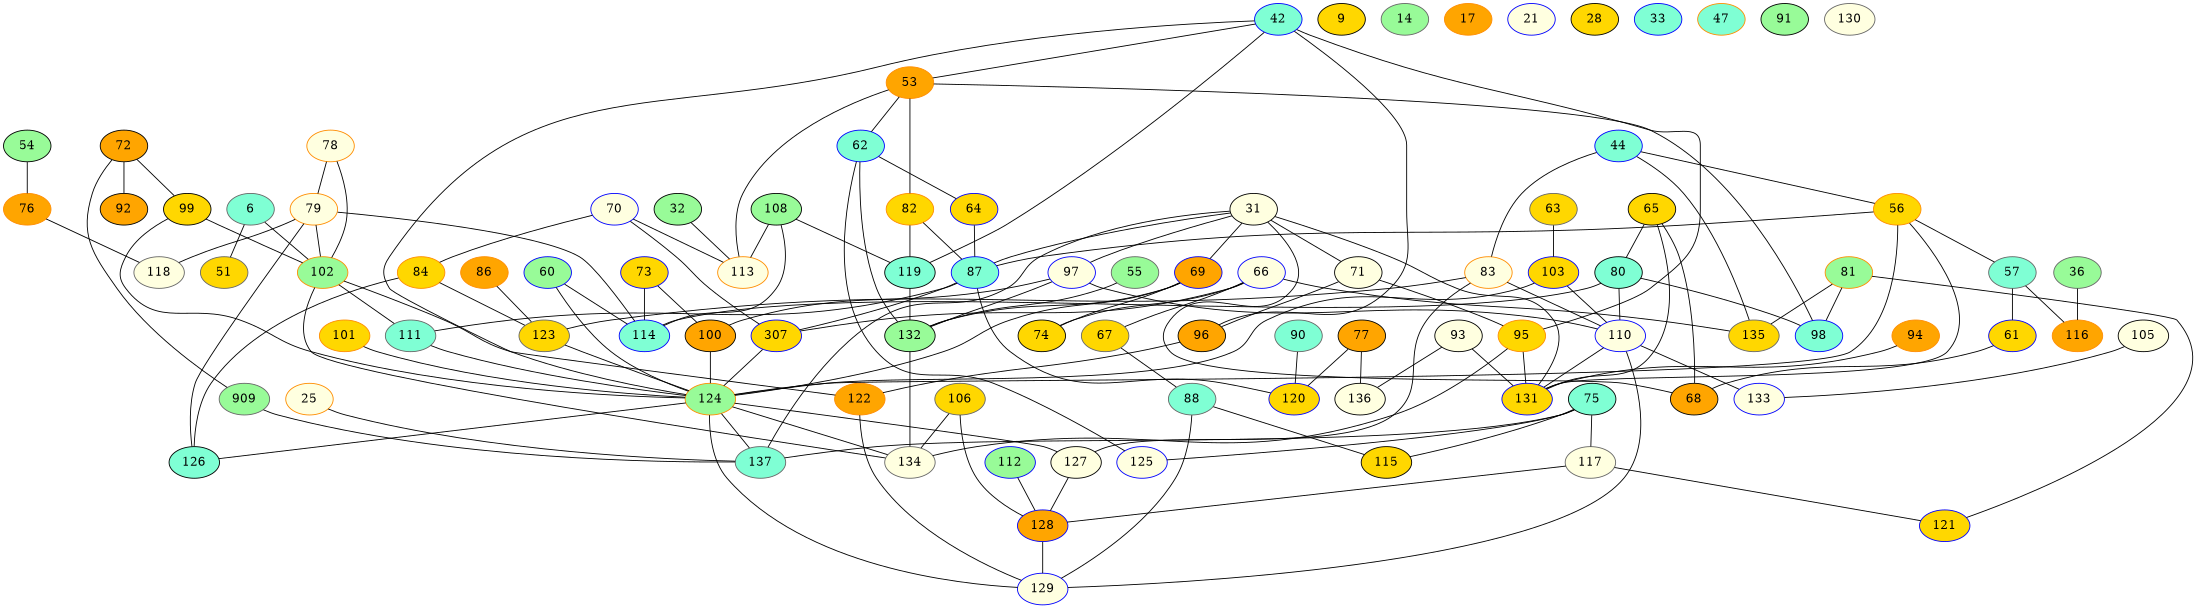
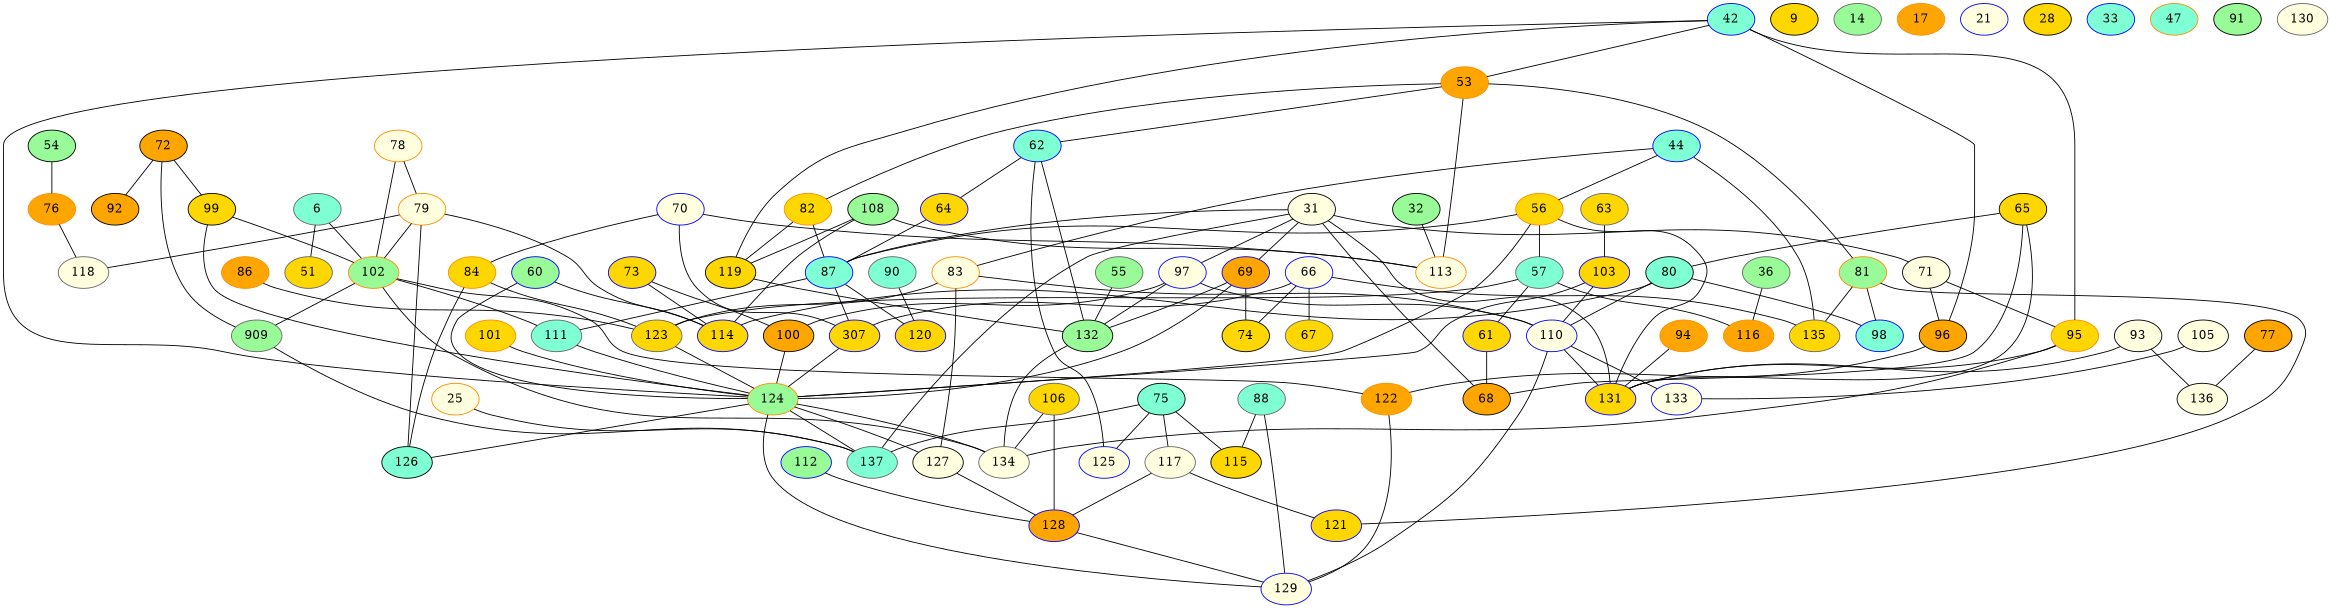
  graph {
    node [color=black fillcolor=gold style=filled]
    6 [color=gray40 fillcolor=aquamarine]
    51 [color=gray40]
    102 [color=darkorange fillcolor=palegreen super="+23+59"]
    n4 [color=gray40 fillcolor=palegreen label=909]
    111 [color=gray40 fillcolor=aquamarine]
    134 [color=gray40 fillcolor=lightyellow]
    122 [color=darkorange fillcolor=orange]
    9
    14 [color=gray40 fillcolor=palegreen]
    17 [color=darkorange fillcolor=orange]
    21 [color=blue fillcolor=lightyellow]
    137 [color=gray40 fillcolor=aquamarine super="+52"]
    25 [color=darkorange fillcolor=lightyellow]
    28
    31 [fillcolor=lightyellow super="+16"]
    68 [fillcolor=orange]
    69 [color=blue fillcolor=orange]
    71 [fillcolor=lightyellow]
    87 [color=blue fillcolor=aquamarine super="+12"]
    97 [color=blue fillcolor=lightyellow super="+50"]
    131 [color=blue super="+15"]
    124 [color=darkorange fillcolor=palegreen super="+85+19+22+37+38+45"]
    132 [fillcolor=palegreen super="+8"]
    74
    95 [color=darkorange]
    96 [fillcolor=orange]
    n27 [color=blue label=307 super="+26+35"]
    120 [color=blue]
    100 [fillcolor=orange super="+43"]
    110 [color=blue fillcolor=lightyellow super="+58+89"]
    113 [color=darkorange fillcolor=lightyellow super="+18"]
    32 [fillcolor=palegreen]
    33 [color=blue fillcolor=aquamarine]
    36 [color=gray40 fillcolor=palegreen]
    116 [color=darkorange fillcolor=orange]
    42 [color=blue fillcolor=aquamarine super="+24"]
    53 [color=darkorange fillcolor=orange]
-   119 [fillcolor=aquamarine super="+27"]
+   119 [super="+27"]
    62 [color=blue fillcolor=aquamarine]
    81 [color=darkorange fillcolor=palegreen]
    82 [color=darkorange]
    126 [fillcolor=aquamarine super="+11"]
    127 [fillcolor=lightyellow]
    129 [color=blue fillcolor=lightyellow super="+46"]
    44 [color=blue fillcolor=aquamarine super="+41"]
    56 [color=darkorange super="+3+13+4"]
    83 [color=darkorange fillcolor=lightyellow]
    135 [color=gray40]
    57 [color=gray40 fillcolor=aquamarine]
    123 [color=gray40 super="+5"]
    47 [color=darkorange fillcolor=aquamarine]
    64 [color=blue]
    125 [color=blue fillcolor=lightyellow]
    98 [color=blue fillcolor=aquamarine]
    121 [color=blue]
    54 [fillcolor=palegreen]
    76 [color=darkorange fillcolor=orange]
    118 [color=gray40 fillcolor=lightyellow]
    55 [color=gray40 fillcolor=palegreen]
    61 [color=blue]
    60 [color=blue fillcolor=palegreen super="+34"]
-   114 [color=blue fillcolor=aquamarine]
+   114 [color=blue]
    103 [color=blue super="+39+48"]
    63 [color=gray40]
    65
    80 [fillcolor=aquamarine]
    66 [color=blue fillcolor=lightyellow super="+7"]
    67 [color=gray40]
    88 [color=gray40 fillcolor=aquamarine]
    115
    70 [color=blue fillcolor=lightyellow]
    84 [color=darkorange]
    72 [fillcolor=orange]
    92 [fillcolor=orange]
    99
    73 [color=blue super="+20"]
    75 [fillcolor=aquamarine]
    117 [color=gray40 fillcolor=lightyellow]
    128 [color=blue fillcolor=orange]
    77 [fillcolor=orange]
    136 [fillcolor=lightyellow]
    79 [color=darkorange fillcolor=lightyellow super="+1"]
    78 [color=darkorange fillcolor=lightyellow]
    133 [color=blue fillcolor=lightyellow super="+104"]
    86 [color=darkorange fillcolor=orange]
    90 [color=gray40 fillcolor=aquamarine]
    91 [fillcolor=palegreen]
    93 [fillcolor=lightyellow super="+29"]
    94 [color=darkorange fillcolor=orange]
    101 [color=darkorange]
    105 [fillcolor=lightyellow]
    106 [color=gray40]
    108 [fillcolor=palegreen]
    112 [color=blue fillcolor=palegreen]
    130 [color=gray40 fillcolor=lightyellow]
    6 -- 51
    6 -- 102
+   102 -- n4
    102 -- 111
    102 -- 134
    102 -- 122
    n4 -- 137
    111 -- 124
    122 -- 129
    25 -- 137
    31 -- 137
    31 -- 68
    31 -- 69
    31 -- 71
    31 -- 87
    31 -- 97
    31 -- 131 [weight=2]
    69 -- 124
    69 -- 132
    69 -- 74
    71 -- 95
    71 -- 96
    87 -- 111
    87 -- n27
    87 -- 120
    97 -- 132
    97 -- 100
    97 -- 110
    124 -- 134
    124 -- 137
    124 -- 126
    124 -- 127
    124 -- 129
    132 -- 134 [weight=2]
    95 -- 134
    95 -- 131
    96 -- 122
    n27 -- 124
    100 -- 124
    110 -- 131 [weight=2]
    110 -- 129
    110 -- 133 [weight=2]
    32 -- 113
    36 -- 116
    42 -- 124
    42 -- 95 [weight=2]
    42 -- 96
    42 -- 53
    42 -- 119
    53 -- 113
    53 -- 62
-   53 -- 98
+   53 -- 81
    53 -- 82
    119 -- 132
    62 -- 132
    62 -- 64
    62 -- 125
    81 -- 135
    81 -- 98
    81 -- 121
    82 -- 87
    82 -- 119
    127 -- 128
    44 -- 56
    44 -- 83
    44 -- 135 [weight=2]
    56 -- 87
    56 -- 131
    56 -- 124
    56 -- 57
    83 -- 110
    83 -- 127
    83 -- 123
    57 -- 116
+   57 -- 123
    57 -- 61
    123 -- 124
    64 -- 87
    54 -- 76
    76 -- 118
    55 -- 132
    61 -- 68
    60 -- 124
    60 -- 114
    103 -- 124
    103 -- 110
    63 -- 103
    65 -- 68
    65 -- 131
    65 -- 80
    80 -- 110
    80 -- 98
    80 -- 114
    66 -- 74
    66 -- n27
    66 -- 135
    66 -- 67
-   67 -- 88
    88 -- 129
    88 -- 115
    70 -- n27
    70 -- 113
    70 -- 84
    84 -- 126
    84 -- 123
    72 -- n4
    72 -- 92
    72 -- 99
    99 -- 102
    99 -- 124
    73 -- 100
    73 -- 114
    75 -- 137
    75 -- 125
    75 -- 115
    75 -- 117
    117 -- 121
    117 -- 128
    128 -- 129
-   77 -- 120
    77 -- 136
    79 -- 102
    79 -- 126
    79 -- 118
    79 -- 114
    78 -- 102
    78 -- 79
    86 -- 123
    90 -- 120
    93 -- 131
    93 -- 136
    94 -- 131
    101 -- 124
    105 -- 133
    106 -- 134
    106 -- 128
    108 -- 113
    108 -- 119
    108 -- 114
    112 -- 128
  }
